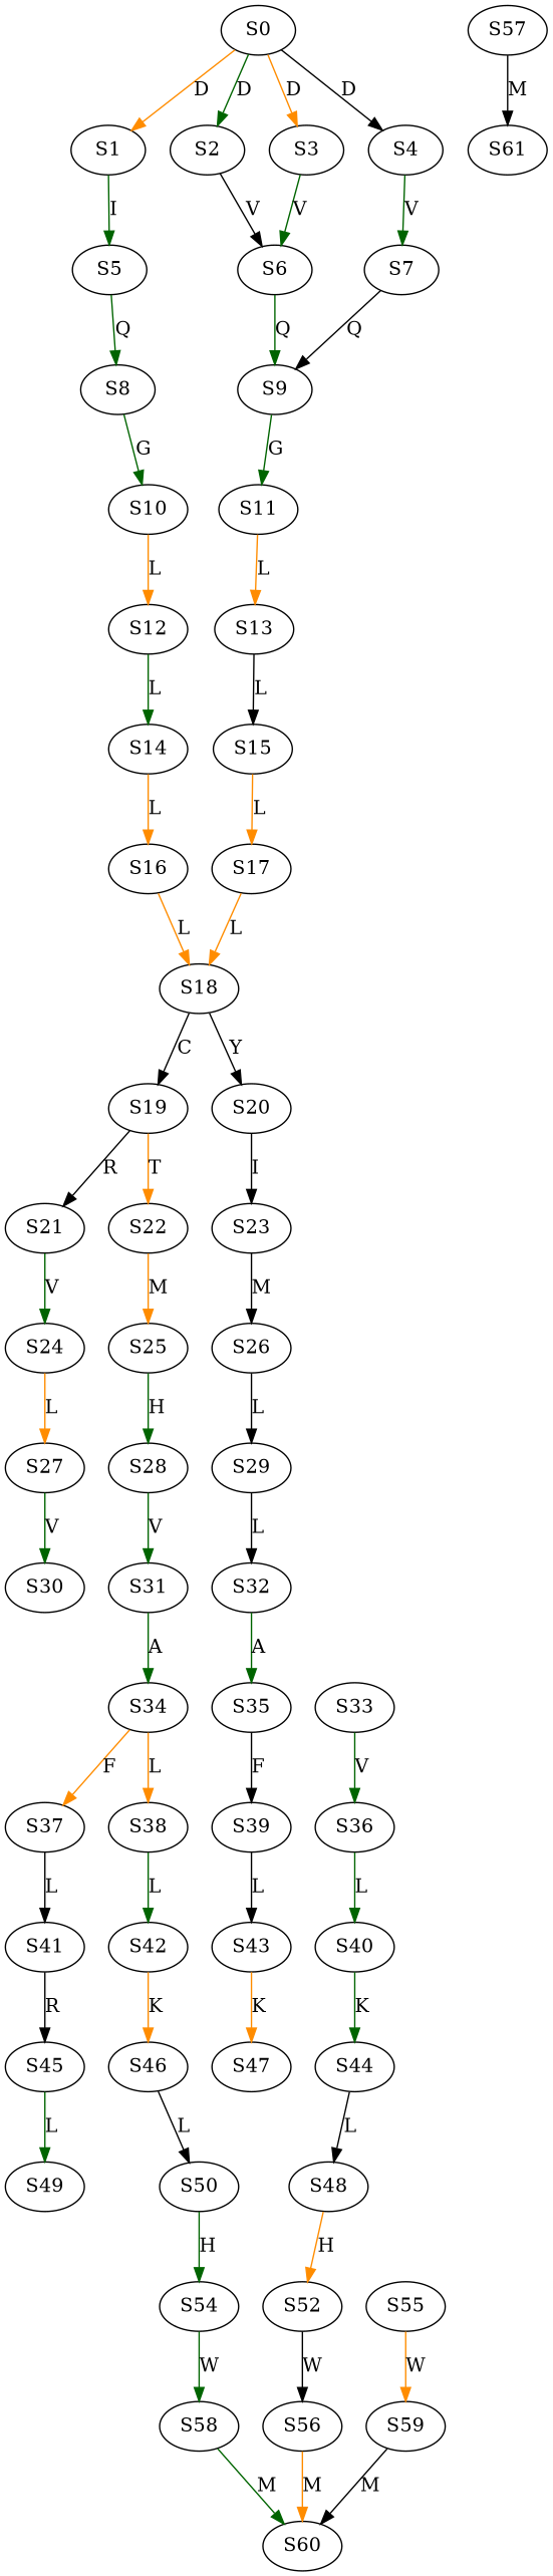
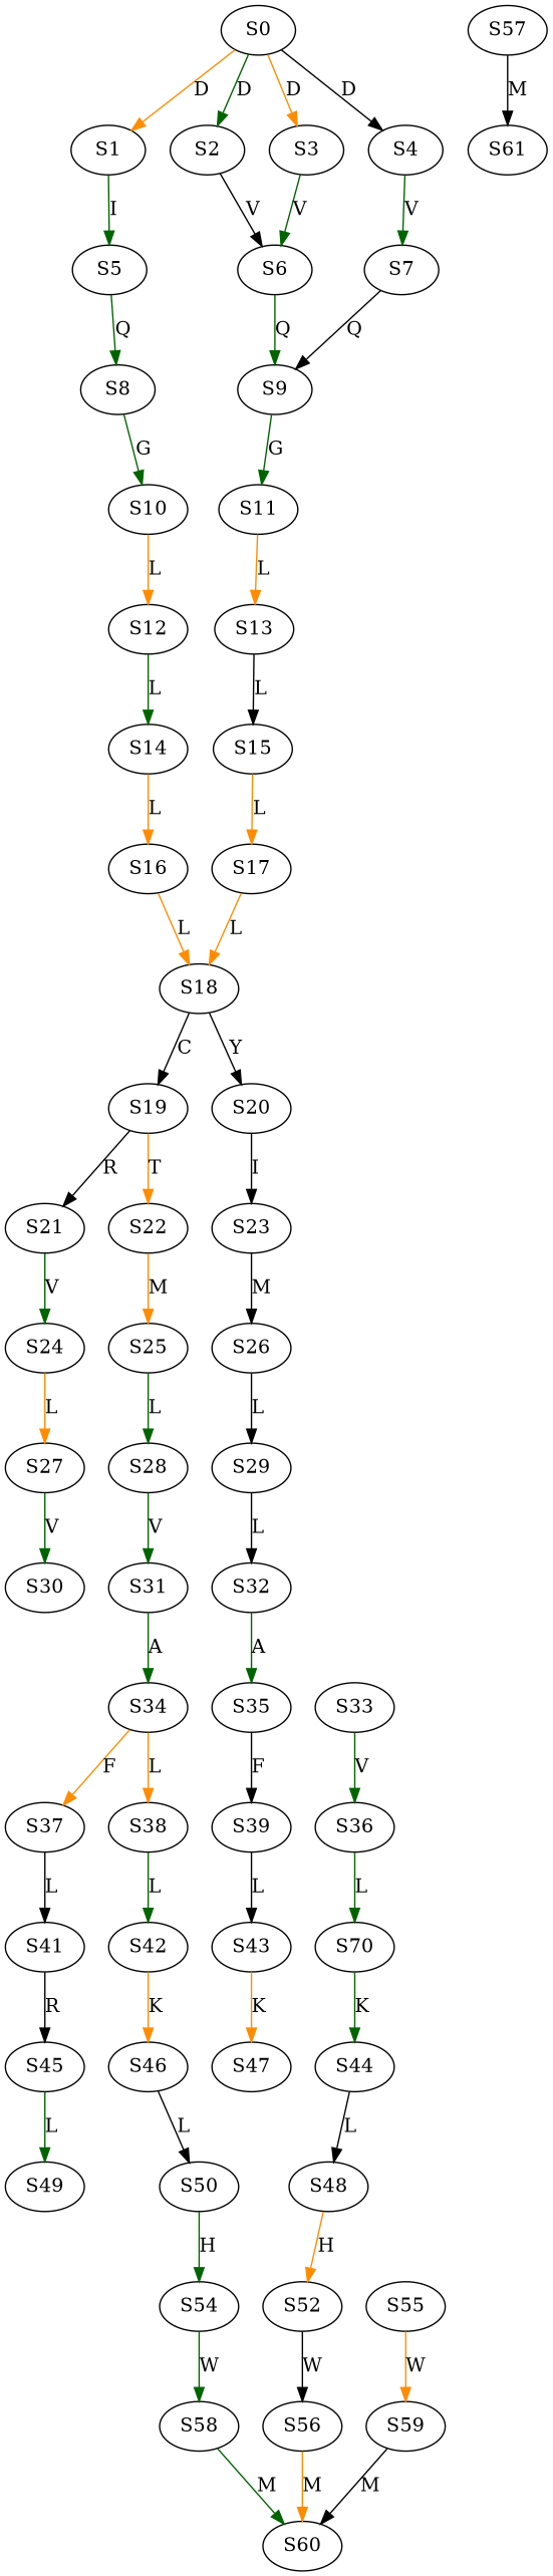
  strict digraph {
    edge [color=darkgreen]
    S0
    S1
    S2
    S3
    S4
    S5
    S6
    S7
    S8
    S9
    S10
    S11
    S12
    S13
    S14
    S15
    S16
    S17
    S18
    S19
    S20
    S21
    S22
    S23
    S24
    S25
    S26
    S27
    S28
    S29
    S30
    S31
    S32
    S34
    S35
    S33
    S36
    S37
    S38
    S39
-   S40
+   S40 [label=S70]
    S41
    S42
    S43
    S44
    S45
    S46
    S47
    S48
    S49
    S50
    S52
    S54
    S56
    S58
    S55
    S59
    S60
    S57
    S61
    S0 -> S1 [color=darkorange label=D]
    S0 -> S2 [label=D]
    S0 -> S3 [color=darkorange label=D]
    S0 -> S4 [color=black label=D]
    S1 -> S5 [label=I]
    S2 -> S6 [color=black label=V]
    S3 -> S6 [label=V]
    S4 -> S7 [label=V]
    S5 -> S8 [label=Q]
    S6 -> S9 [label=Q]
    S7 -> S9 [color=black label=Q]
    S8 -> S10 [label=G]
    S9 -> S11 [label=G]
    S10 -> S12 [color=darkorange label=L]
    S11 -> S13 [color=darkorange label=L]
    S12 -> S14 [label=L]
    S13 -> S15 [color=black label=L]
    S14 -> S16 [color=darkorange label=L]
    S15 -> S17 [color=darkorange label=L]
    S16 -> S18 [color=darkorange label=L]
    S17 -> S18 [color=darkorange label=L]
    S18 -> S19 [color=black label=C]
    S18 -> S20 [color=black label=Y]
    S19 -> S21 [color=black label=R]
    S19 -> S22 [color=darkorange label=T]
    S20 -> S23 [color=black label=I]
    S21 -> S24 [label=V]
    S22 -> S25 [color=darkorange label=M]
    S23 -> S26 [color=black label=M]
    S24 -> S27 [color=darkorange label=L]
-   S25 -> S28 [label=H]
+   S25 -> S28 [label=L]
    S26 -> S29 [color=black label=L]
    S27 -> S30 [label=V]
    S28 -> S31 [label=V]
    S29 -> S32 [color=black label=L]
    S31 -> S34 [label=A]
    S32 -> S35 [label=A]
    S34 -> S37 [color=darkorange label=F]
    S34 -> S38 [color=darkorange label=L]
    S35 -> S39 [color=black label=F]
    S33 -> S36 [label=V]
    S36 -> S40 [label=L]
    S37 -> S41 [color=black label=L]
    S38 -> S42 [label=L]
    S39 -> S43 [color=black label=L]
    S40 -> S44 [label=K]
    S41 -> S45 [color=black label=R]
    S42 -> S46 [color=darkorange label=K]
    S43 -> S47 [color=darkorange label=K]
    S44 -> S48 [color=black label=L]
    S45 -> S49 [label=L]
    S46 -> S50 [color=black label=L]
    S48 -> S52 [color=darkorange label=H]
    S50 -> S54 [label=H]
    S52 -> S56 [color=black label=W]
    S54 -> S58 [label=W]
    S56 -> S60 [color=darkorange label=M]
    S58 -> S60 [label=M]
    S55 -> S59 [color=darkorange label=W]
    S59 -> S60 [color=black label=M]
    S57 -> S61 [color=black label=M]
  }
